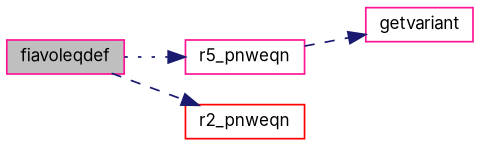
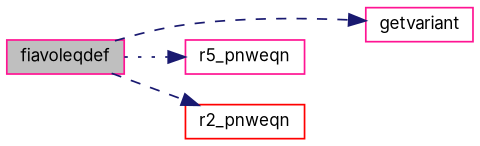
  digraph {
    fontname=Inter
    rankdir=LR
    node [color=deeppink fillcolor=white fontname=Inter fontsize=10 shape=record style=filled]
    edge [color=midnightblue fontname=Inter fontsize=10 labelfontname=Helvetica labelfontsize=10 style=dashed]
    n1 [fillcolor=grey75 fontcolor=black height=0.2 label=fiavoleqdef width=0.4]
    n2 [height=0.2 label=getvariant width=0.4]
    n3 [height=0.2 label=r5_pnweqn width=0.4]
    n4 [color=red height=0.2 label=r2_pnweqn width=0.4]
-   n3 -> n2
+   n1 -> n2
    n1 -> n3 [style=dotted]
    n1 -> n4
  }
